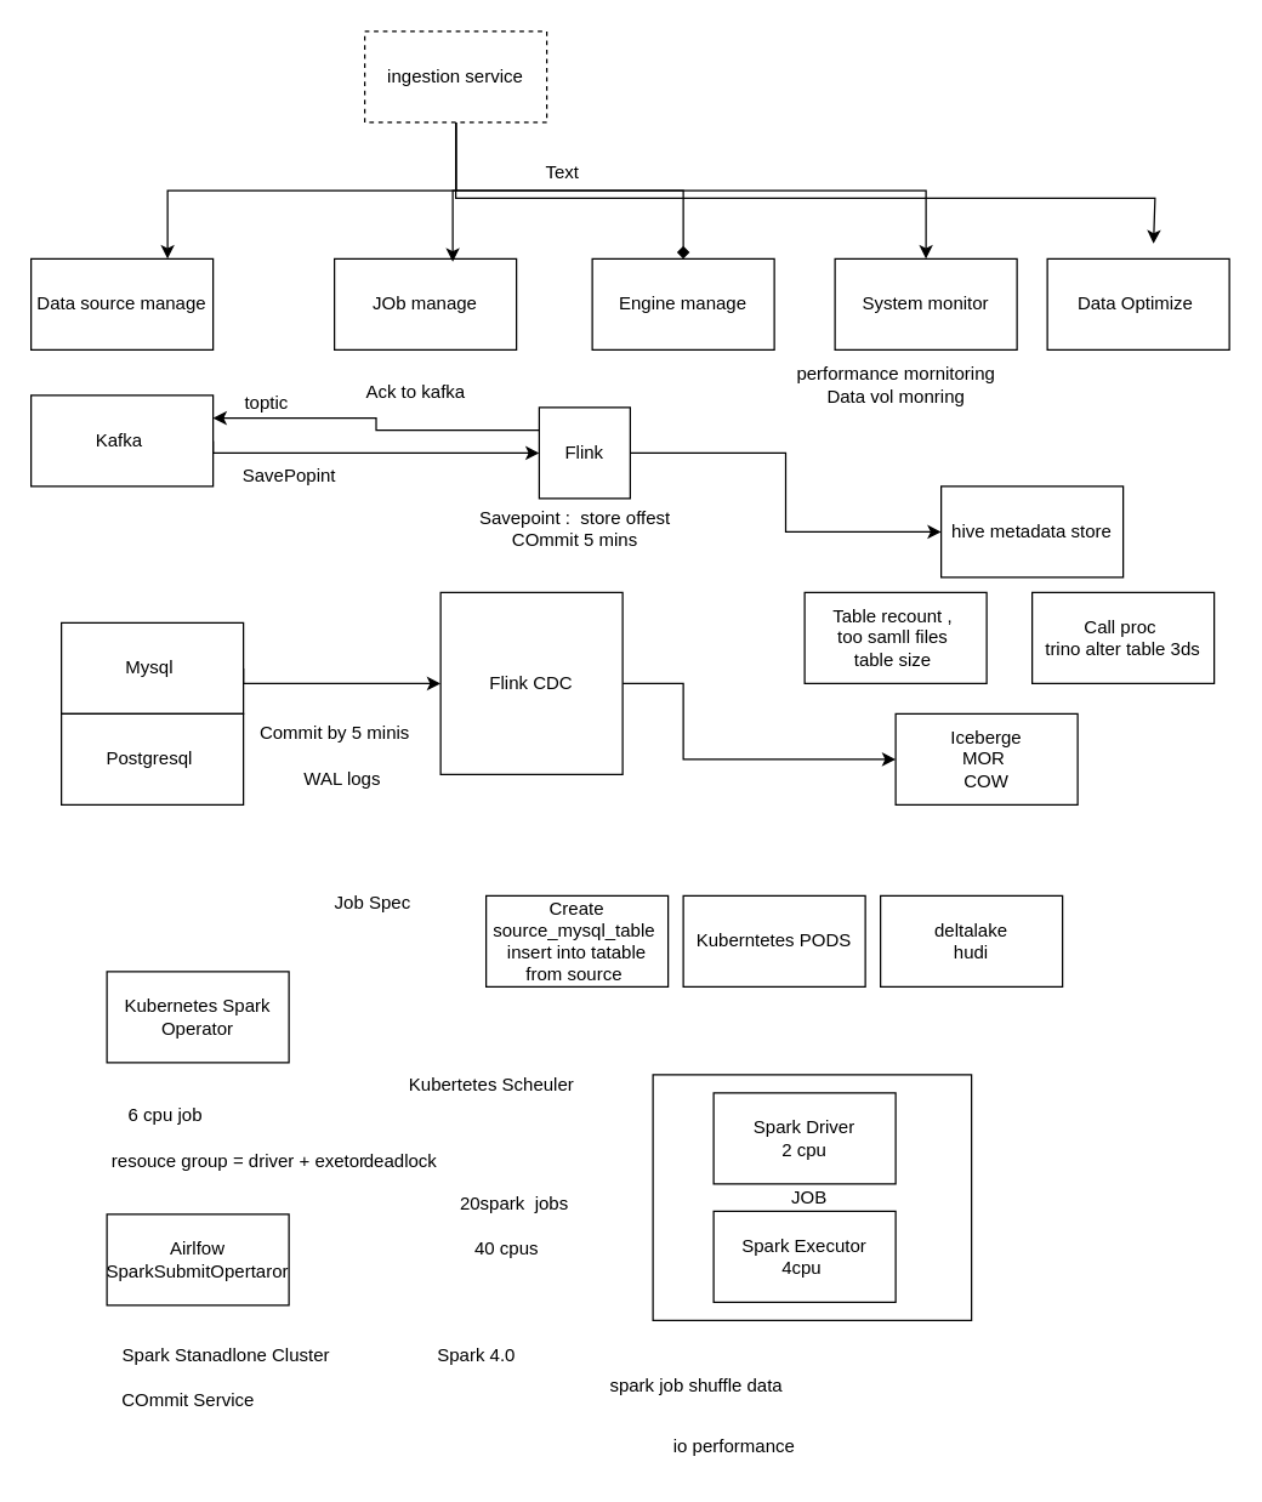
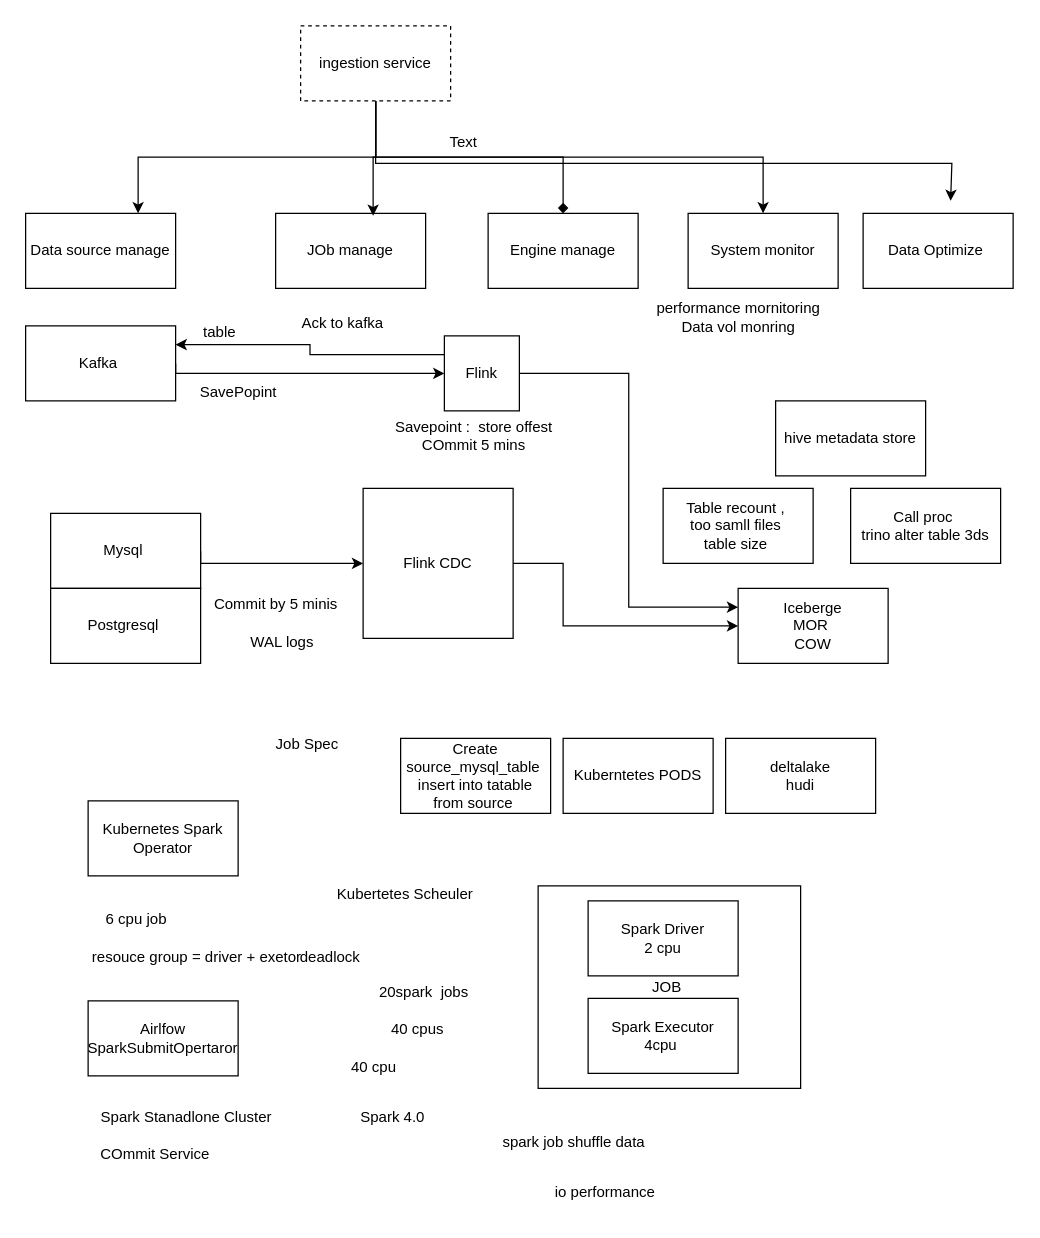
  <mxCell id="0" />
  <mxCell id="1" parent="0" />
  <mxCell id="2" value="JOB&amp;nbsp;" style="rounded=0;whiteSpace=wrap;html=1;" vertex="1" parent="1"><mxGeometry x="430" y="708" width="210" height="162" as="geometry" /></mxCell>
  <mxCell id="3" value="Data source manage" style="rounded=0;whiteSpace=wrap;html=1;" vertex="1" parent="1"><mxGeometry x="20" y="170" width="120" height="60" as="geometry" /></mxCell>
  <mxCell id="4" value="JOb manage" style="rounded=0;whiteSpace=wrap;html=1;" vertex="1" parent="1"><mxGeometry x="220" y="170" width="120" height="60" as="geometry" /></mxCell>
  <mxCell id="5" style="edgeStyle=orthogonalEdgeStyle;rounded=0;orthogonalLoop=1;jettySize=auto;html=1;exitX=0.5;exitY=1;exitDx=0;exitDy=0;entryX=0.75;entryY=0;entryDx=0;entryDy=0;" edge="1" parent="1" source="9" target="3"><mxGeometry relative="1" as="geometry" /></mxCell>
  <mxCell id="6" style="edgeStyle=orthogonalEdgeStyle;rounded=0;orthogonalLoop=1;jettySize=auto;html=1;exitX=0.5;exitY=1;exitDx=0;exitDy=0;endArrow=diamond;" edge="1" parent="1" source="9" target="10"><mxGeometry relative="1" as="geometry" /></mxCell>
  <mxCell id="7" style="edgeStyle=orthogonalEdgeStyle;rounded=0;orthogonalLoop=1;jettySize=auto;html=1;exitX=0.5;exitY=1;exitDx=0;exitDy=0;entryX=0.5;entryY=0;entryDx=0;entryDy=0;" edge="1" parent="1" source="9" target="11"><mxGeometry relative="1" as="geometry" /></mxCell>
  <mxCell id="8" style="edgeStyle=orthogonalEdgeStyle;rounded=0;orthogonalLoop=1;jettySize=auto;html=1;exitX=0.5;exitY=1;exitDx=0;exitDy=0;" edge="1" parent="1" source="9"><mxGeometry relative="1" as="geometry"><mxPoint x="760" y="160" as="targetPoint" /><Array as="points"><mxPoint x="300" y="130" /><mxPoint x="761" y="130" /></Array></mxGeometry></mxCell>
  <mxCell id="9" value="ingestion service" style="rounded=0;whiteSpace=wrap;html=1;dashed=1;" vertex="1" parent="1"><mxGeometry x="240" y="20" width="120" height="60" as="geometry" /></mxCell>
  <mxCell id="10" value="Engine manage" style="rounded=0;whiteSpace=wrap;html=1;" vertex="1" parent="1"><mxGeometry x="390" y="170" width="120" height="60" as="geometry" /></mxCell>
  <mxCell id="11" value="System monitor" style="rounded=0;whiteSpace=wrap;html=1;" vertex="1" parent="1"><mxGeometry x="550" y="170" width="120" height="60" as="geometry" /></mxCell>
  <mxCell id="12" style="edgeStyle=orthogonalEdgeStyle;rounded=0;orthogonalLoop=1;jettySize=auto;html=1;exitX=0.5;exitY=1;exitDx=0;exitDy=0;entryX=0.65;entryY=0.033;entryDx=0;entryDy=0;entryPerimeter=0;" edge="1" parent="1" source="9" target="4"><mxGeometry relative="1" as="geometry" /></mxCell>
- <mxCell id="13" style="edgeStyle=orthogonalEdgeStyle;rounded=0;orthogonalLoop=1;jettySize=auto;html=1;exitX=1;exitY=0.5;exitDx=0;exitDy=0;" edge="1" parent="1" source="15" target="29"><mxGeometry relative="1" as="geometry" /></mxCell>
+ <mxCell id="13" style="edgeStyle=orthogonalEdgeStyle;rounded=0;orthogonalLoop=1;jettySize=auto;html=1;exitX=1;exitY=0.5;exitDx=0;exitDy=0;entryX=0;entryY=0.25;entryDx=0;entryDy=0;" edge="1" parent="1" source="15" target="23"><mxGeometry relative="1" as="geometry" /></mxCell>
  <mxCell id="14" style="edgeStyle=orthogonalEdgeStyle;rounded=0;orthogonalLoop=1;jettySize=auto;html=1;exitX=0;exitY=0.25;exitDx=0;exitDy=0;entryX=1;entryY=0.25;entryDx=0;entryDy=0;" edge="1" parent="1" source="15" target="33"><mxGeometry relative="1" as="geometry" /></mxCell>
  <mxCell id="15" value="Flink" style="whiteSpace=wrap;html=1;aspect=fixed;" vertex="1" parent="1"><mxGeometry x="355" y="268" width="60" height="60" as="geometry" /></mxCell>
  <mxCell id="16" value="SavePopint" style="text;html=1;align=center;verticalAlign=middle;resizable=0;points=[];autosize=1;strokeColor=none;fillColor=none;" vertex="1" parent="1"><mxGeometry x="150" y="298" width="80" height="30" as="geometry" /></mxCell>
  <mxCell id="17" style="edgeStyle=orthogonalEdgeStyle;rounded=0;orthogonalLoop=1;jettySize=auto;html=1;exitX=1;exitY=0.5;exitDx=0;exitDy=0;entryX=0;entryY=0.5;entryDx=0;entryDy=0;" edge="1" parent="1" source="18" target="21"><mxGeometry relative="1" as="geometry"><Array as="points"><mxPoint x="160" y="450" /></Array></mxGeometry></mxCell>
  <mxCell id="18" value="Mysql&amp;nbsp;" style="rounded=0;whiteSpace=wrap;html=1;" vertex="1" parent="1"><mxGeometry x="40" y="410" width="120" height="60" as="geometry" /></mxCell>
  <mxCell id="19" value="Postgresql&amp;nbsp;" style="rounded=0;whiteSpace=wrap;html=1;" vertex="1" parent="1"><mxGeometry x="40" y="470" width="120" height="60" as="geometry" /></mxCell>
  <mxCell id="20" style="edgeStyle=orthogonalEdgeStyle;rounded=0;orthogonalLoop=1;jettySize=auto;html=1;exitX=1;exitY=0.5;exitDx=0;exitDy=0;" edge="1" parent="1" source="21" target="23"><mxGeometry relative="1" as="geometry"><Array as="points"><mxPoint x="450" y="450" /><mxPoint x="450" y="500" /></Array></mxGeometry></mxCell>
  <mxCell id="21" value="Flink CDC" style="whiteSpace=wrap;html=1;aspect=fixed;" vertex="1" parent="1"><mxGeometry x="290" y="390" width="120" height="120" as="geometry" /></mxCell>
  <mxCell id="22" value="Create source_mysql_table&amp;nbsp;&lt;div&gt;insert into tatable from source&amp;nbsp;&lt;/div&gt;" style="rounded=0;whiteSpace=wrap;html=1;" vertex="1" parent="1"><mxGeometry x="320" y="590" width="120" height="60" as="geometry" /></mxCell>
  <mxCell id="23" value="Iceberge&lt;div&gt;MOR&amp;nbsp;&lt;/div&gt;&lt;div&gt;COW&lt;/div&gt;" style="rounded=0;whiteSpace=wrap;html=1;" vertex="1" parent="1"><mxGeometry x="590" y="470" width="120" height="60" as="geometry" /></mxCell>
  <mxCell id="24" value="Commit by 5 minis" style="text;html=1;align=center;verticalAlign=middle;resizable=0;points=[];autosize=1;strokeColor=none;fillColor=none;" vertex="1" parent="1"><mxGeometry x="160" y="468" width="120" height="30" as="geometry" /></mxCell>
  <mxCell id="25" value="&lt;div&gt;deltalake&lt;/div&gt;&lt;div&gt;hudi&lt;/div&gt;" style="rounded=0;whiteSpace=wrap;html=1;" vertex="1" parent="1"><mxGeometry x="580" y="590" width="120" height="60" as="geometry" /></mxCell>
  <mxCell id="26" value="Data Optimize&amp;nbsp;" style="rounded=0;whiteSpace=wrap;html=1;" vertex="1" parent="1"><mxGeometry x="690" y="170" width="120" height="60" as="geometry" /></mxCell>
  <mxCell id="27" value="performance mornitoring&lt;div&gt;Data vol monring&lt;/div&gt;" style="text;html=1;align=center;verticalAlign=middle;resizable=0;points=[];autosize=1;strokeColor=none;fillColor=none;" vertex="1" parent="1"><mxGeometry x="515" y="233" width="150" height="40" as="geometry" /></mxCell>
  <mxCell id="28" value="Text" style="text;html=1;align=center;verticalAlign=middle;resizable=0;points=[];autosize=1;strokeColor=none;fillColor=none;" vertex="1" parent="1"><mxGeometry x="345" y="98" width="50" height="30" as="geometry" /></mxCell>
  <mxCell id="29" value="hive metadata store" style="rounded=0;whiteSpace=wrap;html=1;" vertex="1" parent="1"><mxGeometry x="620" y="320" width="120" height="60" as="geometry" /></mxCell>
  <mxCell id="30" value="Table recount ,&amp;nbsp;&lt;div&gt;too samll files&amp;nbsp;&lt;/div&gt;&lt;div&gt;table size&amp;nbsp;&lt;/div&gt;" style="rounded=0;whiteSpace=wrap;html=1;" vertex="1" parent="1"><mxGeometry x="530" y="390" width="120" height="60" as="geometry" /></mxCell>
  <mxCell id="31" value="Call proc&amp;nbsp;&lt;div&gt;trino alter table 3ds&lt;/div&gt;" style="rounded=0;whiteSpace=wrap;html=1;" vertex="1" parent="1"><mxGeometry x="680" y="390" width="120" height="60" as="geometry" /></mxCell>
  <mxCell id="32" style="edgeStyle=orthogonalEdgeStyle;rounded=0;orthogonalLoop=1;jettySize=auto;html=1;exitX=1;exitY=0.5;exitDx=0;exitDy=0;entryX=0;entryY=0.5;entryDx=0;entryDy=0;" edge="1" parent="1" source="33" target="15"><mxGeometry relative="1" as="geometry"><Array as="points"><mxPoint x="140" y="298" /></Array></mxGeometry></mxCell>
  <mxCell id="33" value="Kafka&amp;nbsp;" style="rounded=0;whiteSpace=wrap;html=1;" vertex="1" parent="1"><mxGeometry x="20" y="260" width="120" height="60" as="geometry" /></mxCell>
  <mxCell id="34" value="WAL logs" style="text;html=1;align=center;verticalAlign=middle;resizable=0;points=[];autosize=1;strokeColor=none;fillColor=none;" vertex="1" parent="1"><mxGeometry x="190" y="498" width="70" height="30" as="geometry" /></mxCell>
- <mxCell id="35" value="toptic" style="text;html=1;align=center;verticalAlign=middle;resizable=0;points=[];autosize=1;strokeColor=none;fillColor=none;" vertex="1" parent="1"><mxGeometry x="150" y="250" width="50" height="30" as="geometry" /></mxCell>
+ <mxCell id="35" value="table" style="text;html=1;align=center;verticalAlign=middle;resizable=0;points=[];autosize=1;strokeColor=none;fillColor=none;" vertex="1" parent="1"><mxGeometry x="150" y="250" width="50" height="30" as="geometry" /></mxCell>
  <mxCell id="36" value="Savepoint :&amp;nbsp; store offest&amp;nbsp;&lt;div&gt;COmmit 5 mins&amp;nbsp;&lt;/div&gt;" style="text;html=1;align=center;verticalAlign=middle;resizable=0;points=[];autosize=1;strokeColor=none;fillColor=none;" vertex="1" parent="1"><mxGeometry x="305" y="328" width="150" height="40" as="geometry" /></mxCell>
  <mxCell id="37" value="Ack to kafka&amp;nbsp;" style="text;html=1;align=center;verticalAlign=middle;resizable=0;points=[];autosize=1;strokeColor=none;fillColor=none;" vertex="1" parent="1"><mxGeometry x="230" y="243" width="90" height="30" as="geometry" /></mxCell>
  <mxCell id="38" value="Kubernetes Spark Operator" style="rounded=0;whiteSpace=wrap;html=1;" vertex="1" parent="1"><mxGeometry x="70" y="640" width="120" height="60" as="geometry" /></mxCell>
  <mxCell id="39" value="Airlfow SparkSubmitOpertaror" style="rounded=0;whiteSpace=wrap;html=1;" vertex="1" parent="1"><mxGeometry x="70" y="800" width="120" height="60" as="geometry" /></mxCell>
  <mxCell id="40" value="Job Spec" style="text;html=1;align=center;verticalAlign=middle;resizable=0;points=[];autosize=1;strokeColor=none;fillColor=none;" vertex="1" parent="1"><mxGeometry x="210" y="580" width="70" height="30" as="geometry" /></mxCell>
  <mxCell id="41" value="Kuberntetes PODS" style="rounded=0;whiteSpace=wrap;html=1;" vertex="1" parent="1"><mxGeometry x="450" y="590" width="120" height="60" as="geometry" /></mxCell>
  <mxCell id="42" value="Kubertetes Scheuler&amp;nbsp;" style="text;html=1;align=center;verticalAlign=middle;resizable=0;points=[];autosize=1;strokeColor=none;fillColor=none;" vertex="1" parent="1"><mxGeometry x="255" y="700" width="140" height="30" as="geometry" /></mxCell>
  <mxCell id="43" value="deadlock&amp;nbsp;" style="text;html=1;align=center;verticalAlign=middle;resizable=0;points=[];autosize=1;strokeColor=none;fillColor=none;" vertex="1" parent="1"><mxGeometry x="230" y="750" width="70" height="30" as="geometry" /></mxCell>
  <mxCell id="44" value="Spark Driver&lt;div&gt;2 cpu&lt;/div&gt;" style="rounded=0;whiteSpace=wrap;html=1;" vertex="1" parent="1"><mxGeometry x="470" y="720" width="120" height="60" as="geometry" /></mxCell>
  <mxCell id="45" value="Spark Executor&lt;div&gt;4cpu&amp;nbsp;&lt;/div&gt;" style="rounded=0;whiteSpace=wrap;html=1;" vertex="1" parent="1"><mxGeometry x="470" y="798" width="120" height="60" as="geometry" /></mxCell>
+ <mxCell id="46" value="40 cpu&amp;nbsp;" style="text;html=1;align=center;verticalAlign=middle;resizable=0;points=[];autosize=1;strokeColor=none;fillColor=none;" vertex="1" parent="1"><mxGeometry x="270" y="838" width="60" height="30" as="geometry" /></mxCell>
  <mxCell id="47" value="20spark&amp;nbsp; jobs&amp;nbsp;" style="text;html=1;align=center;verticalAlign=middle;resizable=0;points=[];autosize=1;strokeColor=none;fillColor=none;" vertex="1" parent="1"><mxGeometry x="290" y="778" width="100" height="30" as="geometry" /></mxCell>
  <mxCell id="48" value="40 cpus&amp;nbsp;" style="text;html=1;align=center;verticalAlign=middle;resizable=0;points=[];autosize=1;strokeColor=none;fillColor=none;" vertex="1" parent="1"><mxGeometry x="300" y="808" width="70" height="30" as="geometry" /></mxCell>
  <mxCell id="49" value="Spark Stanadlone Cluster&amp;nbsp;" style="text;html=1;align=center;verticalAlign=middle;resizable=0;points=[];autosize=1;strokeColor=none;fillColor=none;" vertex="1" parent="1"><mxGeometry x="70" y="878" width="160" height="30" as="geometry" /></mxCell>
  <mxCell id="50" value="COmmit Service&amp;nbsp;" style="text;html=1;align=center;verticalAlign=middle;resizable=0;points=[];autosize=1;strokeColor=none;fillColor=none;" vertex="1" parent="1"><mxGeometry x="70" y="908" width="110" height="30" as="geometry" /></mxCell>
  <mxCell id="51" value="Spark 4.0&amp;nbsp;" style="text;html=1;align=center;verticalAlign=middle;resizable=0;points=[];autosize=1;strokeColor=none;fillColor=none;" vertex="1" parent="1"><mxGeometry x="275" y="878" width="80" height="30" as="geometry" /></mxCell>
  <mxCell id="52" value="resouce group = driver + exetor&amp;nbsp;&amp;nbsp;" style="text;html=1;align=center;verticalAlign=middle;resizable=0;points=[];autosize=1;strokeColor=none;fillColor=none;" vertex="1" parent="1"><mxGeometry x="60" y="750" width="200" height="30" as="geometry" /></mxCell>
  <mxCell id="53" value="6 cpu job&amp;nbsp;" style="text;html=1;align=center;verticalAlign=middle;resizable=0;points=[];autosize=1;strokeColor=none;fillColor=none;" vertex="1" parent="1"><mxGeometry x="70" y="720" width="80" height="30" as="geometry" /></mxCell>
  <mxCell id="54" value="spark job shuffle data&amp;nbsp;" style="text;html=1;align=center;verticalAlign=middle;resizable=0;points=[];autosize=1;strokeColor=none;fillColor=none;" vertex="1" parent="1"><mxGeometry x="390" y="898" width="140" height="30" as="geometry" /></mxCell>
  <mxCell id="55" value="io performance&amp;nbsp;" style="text;html=1;align=center;verticalAlign=middle;resizable=0;points=[];autosize=1;strokeColor=none;fillColor=none;" vertex="1" parent="1"><mxGeometry x="430" y="938" width="110" height="30" as="geometry" /></mxCell>
